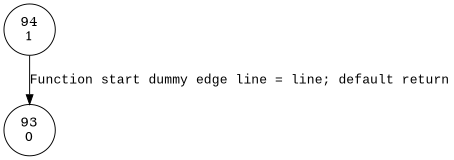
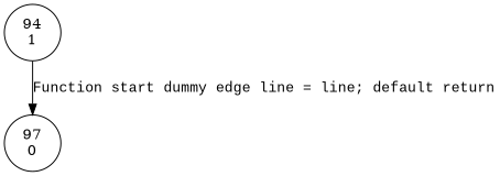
  digraph {
    node [shape=circle]
    n1 [label="94\n1"]
-   n2 [label="93\n0"]
+   n2 [label="97\n0"]
    n1 -> n2 [fontname="Courier New" label="Function start dummy edge line = line; default return"]
  }
